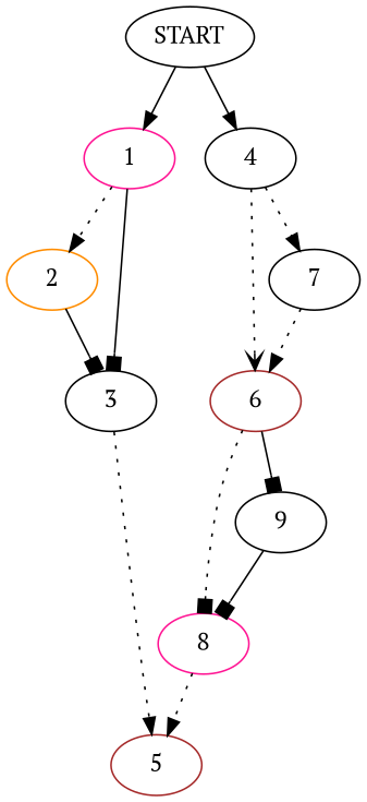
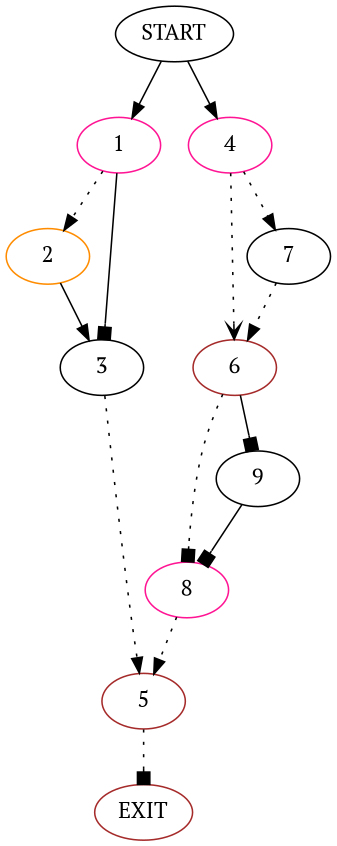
  digraph {
    fontname="PT Serif"
    node [color=black fontname="PT Serif"]
    edge [arrowhead=normal fontname="PT Serif" style=dotted]
    n1 [label=START]
    1 [color=deeppink]
-   4
+   4 [color=deeppink]
    2 [color=darkorange]
    3
+   n6 [color=brown label=EXIT]
    5 [color=brown]
    6 [color=brown]
    7
    8 [color=deeppink]
    9
    n1 -> 1 [style=solid]
    n1 -> 4 [style=solid]
    1 -> 2
    1 -> 3 [arrowhead=box style=solid]
    4 -> 6 [arrowhead=vee]
    4 -> 7
-   2 -> 3 [arrowhead=box style=solid]
+   2 -> 3 [style=solid]
    3 -> 5
+   5 -> n6 [arrowhead=box]
    6 -> 8 [arrowhead=box]
    6 -> 9 [arrowhead=box style=solid]
    7 -> 6
    8 -> 5
    9 -> 8 [arrowhead=box style=solid]
  }
